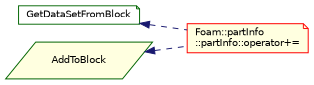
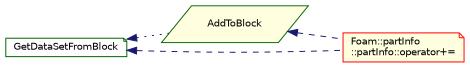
  digraph {
    rankdir=LR
    node [color=darkgreen fillcolor=lightyellow fontname=Helvetica fontsize=10 shape=note style=filled]
    edge [color=midnightblue dir=back fontname=Helvetica fontsize=10 labelfontname=Helvetica labelfontsize=10 style=dashed]
    n1 [fillcolor=white fontcolor=black height=0.2 label=GetDataSetFromBlock width=0.4]
    n2 [height=0.2 label=AddToBlock shape=parallelogram width=0.4]
    n3 [color=red height=0.2 label="Foam::partInfo\l::partInfo::operator+=" width=0.4]
+   n1 -> n2 [style=dotted]
    n1 -> n3
    n2 -> n3
  }
